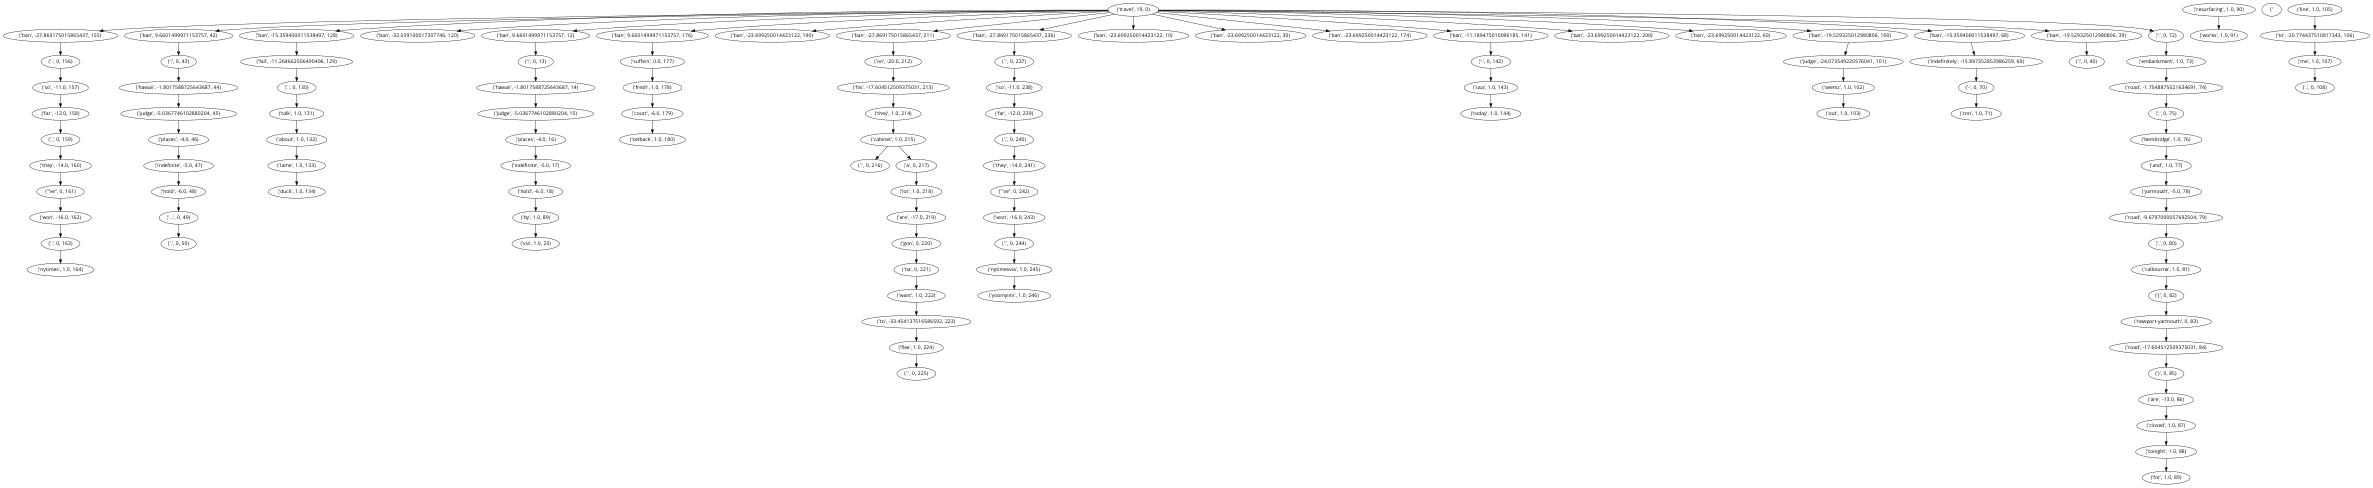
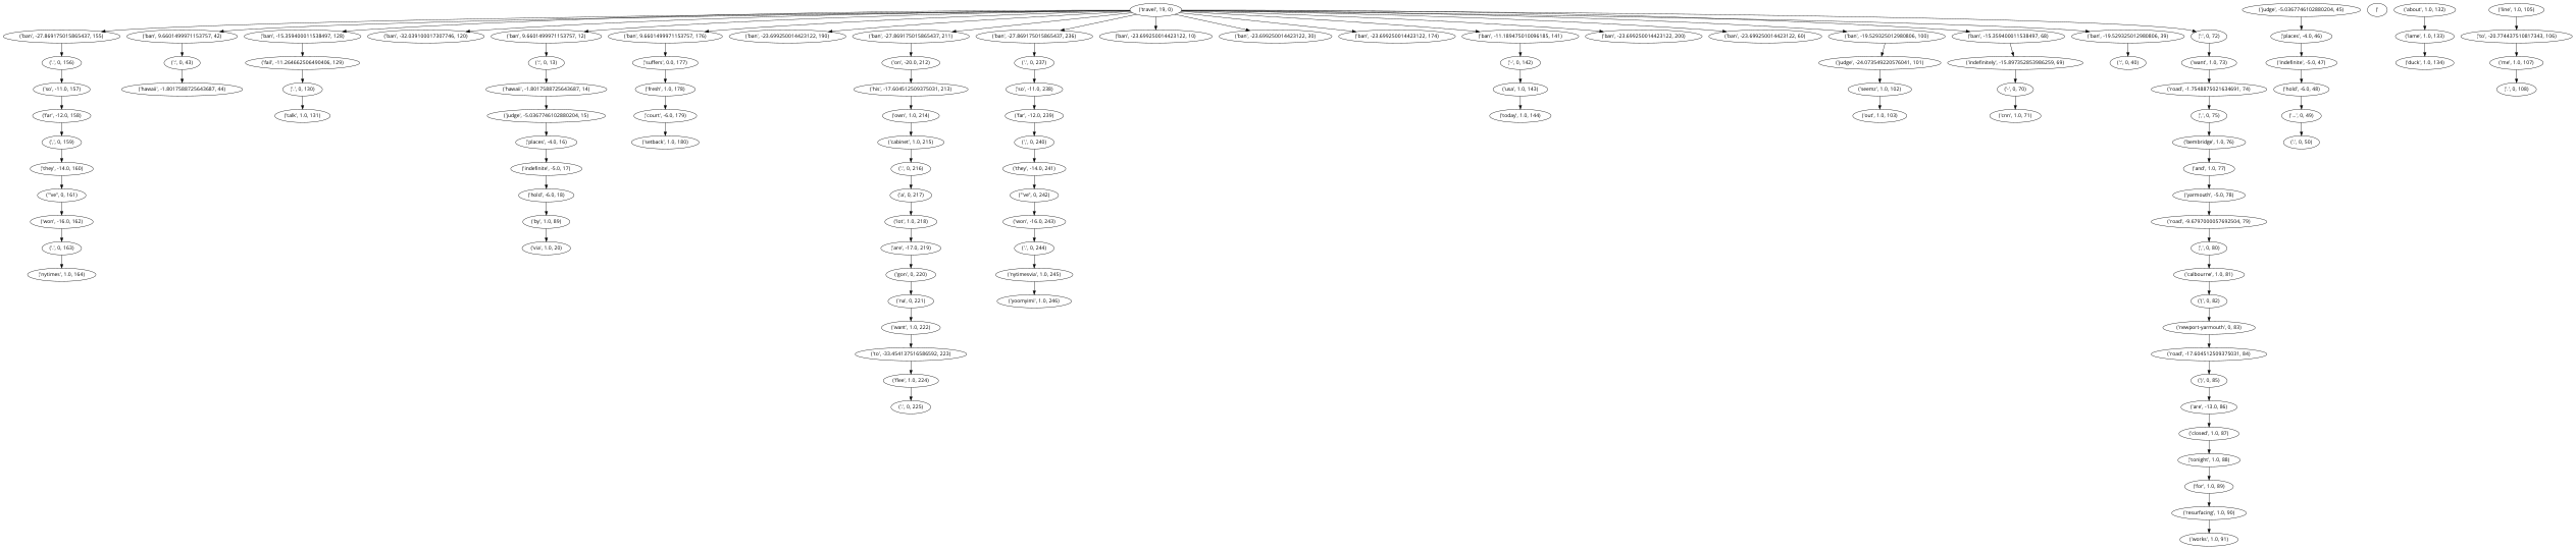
  strict digraph {
    fontname="Open Sans"
    node [fontname="Open Sans"]
    edge [fontname="Open Sans"]
    n1 [label="('by', 1.0, 89)"]
    "('via', 1.0, 20)"
-   "('embankment', 1.0, 73)"
+   "('embankment', 1.0, 73)" [label="('want', 1.0, 73)"]
    "('road', -1.7548875021634691, 74)"
    "(',', 0, 75)"
    "('(', 0, 82)"
    "('newport-yarmouth', 0, 83)"
    "('road', -17.604512509375031, 84)"
    "('ban', -27.869175015865437, 155)"
    "('.', 0, 156)"
    "('so', -11.0, 157)"
    "('and', 1.0, 77)"
    "('yarmouth', -5.0, 78)"
    "('road', -9.6797000057692504, 79)"
    "('...', 0, 49)"
    "('.', 0, 50)"
    "('.', 0, 216)"
    "('a', 0, 217)"
    "('lot', 1.0, 218)"
    "('calbourne', 1.0, 81)"
    "('travel', 19, 0)"
    "('ban', 9.6601499971153757, 42)"
    "('ban', -15.359400011538497, 128)"
    "('ban', -32.039100017307746, 120)"
    "('ban', 9.6601499971153757, 12)"
    "('ban', 9.6601499971153757, 176)"
    "('ban', -23.699250014423122, 190)"
    "('ban', -27.869175015865437, 211)"
    "('ban', -27.869175015865437, 236)"
    "('ban', -23.699250014423122, 10)"
    "('ban', -23.699250014423122, 30)"
    "('ban', -23.699250014423122, 174)"
    "('ban', -11.189475010096185, 141)"
    "('ban', -23.699250014423122, 200)"
    "('ban', -23.699250014423122, 60)"
    "('ban', -19.529325012980806, 100)"
    "('ban', -15.359400011538497, 68)"
    "('ban', -19.529325012980806, 39)"
    "(':', 0, 72)"
    "(':', 0, 43)"
    "('fail', -11.264662506490406, 129)"
    "(':', 0, 13)"
    n43 [label="('suffers', 0.0, 177)"]
    "('on', -20.0, 212)"
    "('.', 0, 237)"
    "('-', 0, 142)"
    "('judge', -24.073549220576041, 101)"
    "('indefinitely', -15.897352853986259, 69)"
    "(':', 0, 40)"
    "(')', 0, 85)"
    "('judge', -5.0367746102880204, 45)"
    "('places', -4.0, 46)"
    "('indefinite', -5.0, 47)"
    "('hold', -6.0, 48)"
    "('bembridge', 1.0, 76)"
    "('for', 1.0, 89)"
    "('resurfacing', 1.0, 90)"
    "('works', 1.0, 91)"
    "('hawaii', -1.8017588725643687, 44)"
    "('.', 0, 130)"
    "(\"'ve\", 0, 161)"
    "('won', -16.0, 162)"
    "('.', 0, 163)"
    "(\"'ve\", 0, 242)"
    "('won', -16.0, 243)"
    "('.', 0, 244)"
    "('court', -6.0, 179)"
    "('setback', 1.0, 180)"
    "('-', 0, 70)"
    "('cnn', 1.0, 71)"
    "('so', -11.0, 238)"
    "('far', -12.0, 239)"
    "(',', 0, 240)"
    "('places', -4.0, 16)"
    "('indefinite', -5.0, 17)"
    "('hold', -6.0, 18)"
    "('judge', -5.0367746102880204, 15)"
    "('usa', 1.0, 143)"
    "('today', 1.0, 144)"
    "('flee', 1.0, 224)"
    "('.', 0, 225)"
    "('seemz', 1.0, 102)"
    "('out', 1.0, 103)"
    "('cabinet', 1.0, 215)"
    "('hawaii', -1.8017588725643687, 14)"
    "('far', -12.0, 158)"
    "(',', 0, 159)"
    "('they', -14.0, 160)"
    "(',', 0, 80)"
    "('"
    "('nytimes', 1.0, 164)"
    "('nytimesvia', 1.0, 245)"
    "('yoomyimi', 1.0, 246)"
    "('are', -17.0, 219)"
    "('they', -14.0, 241)"
    "('fresh', 1.0, 178)"
    "('gon', 0, 220)"
    "('na', 0, 221)"
    "('want', 1.0, 222)"
    "('closed', 1.0, 87)"
    "('tonight', 1.0, 88)"
    "('talk', 1.0, 131)"
    "('about', 1.0, 132)"
    "('his', -17.604512509375031, 213)"
    "('to', -33.454137516586592, 223)"
    "('are', -13.0, 86)"
-   "('own', 1.0, 214)" [label="('they', 1.0, 214)"]
+   "('own', 1.0, 214)"
    "('lame', 1.0, 133)"
    "('duck', 1.0, 134)"
    "('line', 1.0, 105)"
    "('to', -20.774437510817343, 106)"
    "('me', 1.0, 107)"
    "('.', 0, 108)"
    n1 -> "('via', 1.0, 20)"
    "('embankment', 1.0, 73)" -> "('road', -1.7548875021634691, 74)"
    "('road', -1.7548875021634691, 74)" -> "(',', 0, 75)"
    "(',', 0, 75)" -> "('bembridge', 1.0, 76)"
    "('(', 0, 82)" -> "('newport-yarmouth', 0, 83)"
    "('newport-yarmouth', 0, 83)" -> "('road', -17.604512509375031, 84)"
    "('road', -17.604512509375031, 84)" -> "(')', 0, 85)"
    "('ban', -27.869175015865437, 155)" -> "('.', 0, 156)"
    "('.', 0, 156)" -> "('so', -11.0, 157)"
    "('so', -11.0, 157)" -> "('far', -12.0, 158)"
    "('and', 1.0, 77)" -> "('yarmouth', -5.0, 78)"
    "('yarmouth', -5.0, 78)" -> "('road', -9.6797000057692504, 79)"
    "('road', -9.6797000057692504, 79)" -> "(',', 0, 80)"
    "('...', 0, 49)" -> "('.', 0, 50)"
-   "('cabinet', 1.0, 215)" -> "('a', 0, 217)"
+   "('.', 0, 216)" -> "('a', 0, 217)"
    "('a', 0, 217)" -> "('lot', 1.0, 218)"
    "('lot', 1.0, 218)" -> "('are', -17.0, 219)"
    "('calbourne', 1.0, 81)" -> "('(', 0, 82)"
    "('travel', 19, 0)" -> "('ban', -27.869175015865437, 155)"
    "('travel', 19, 0)" -> "('ban', 9.6601499971153757, 42)"
    "('travel', 19, 0)" -> "('ban', -15.359400011538497, 128)"
    "('travel', 19, 0)" -> "('ban', -32.039100017307746, 120)"
    "('travel', 19, 0)" -> "('ban', 9.6601499971153757, 12)"
    "('travel', 19, 0)" -> "('ban', 9.6601499971153757, 176)"
    "('travel', 19, 0)" -> "('ban', -23.699250014423122, 190)"
    "('travel', 19, 0)" -> "('ban', -27.869175015865437, 211)"
    "('travel', 19, 0)" -> "('ban', -27.869175015865437, 236)"
    "('travel', 19, 0)" -> "('ban', -23.699250014423122, 10)"
    "('travel', 19, 0)" -> "('ban', -23.699250014423122, 30)"
    "('travel', 19, 0)" -> "('ban', -23.699250014423122, 174)"
    "('travel', 19, 0)" -> "('ban', -11.189475010096185, 141)"
    "('travel', 19, 0)" -> "('ban', -23.699250014423122, 200)"
    "('travel', 19, 0)" -> "('ban', -23.699250014423122, 60)"
    "('travel', 19, 0)" -> "('ban', -19.529325012980806, 100)"
    "('travel', 19, 0)" -> "('ban', -15.359400011538497, 68)"
    "('travel', 19, 0)" -> "('ban', -19.529325012980806, 39)"
    "('travel', 19, 0)" -> "(':', 0, 72)"
    "('ban', 9.6601499971153757, 42)" -> "(':', 0, 43)"
    "('ban', -15.359400011538497, 128)" -> "('fail', -11.264662506490406, 129)"
    "('ban', 9.6601499971153757, 12)" -> "(':', 0, 13)"
    "('ban', 9.6601499971153757, 176)" -> n43
    "('ban', -27.869175015865437, 211)" -> "('on', -20.0, 212)"
    "('ban', -27.869175015865437, 236)" -> "('.', 0, 237)"
    "('ban', -11.189475010096185, 141)" -> "('-', 0, 142)"
    "('ban', -19.529325012980806, 100)" -> "('judge', -24.073549220576041, 101)"
    "('ban', -15.359400011538497, 68)" -> "('indefinitely', -15.897352853986259, 69)"
    "('ban', -19.529325012980806, 39)" -> "(':', 0, 40)"
    "(':', 0, 72)" -> "('embankment', 1.0, 73)"
    "(':', 0, 43)" -> "('hawaii', -1.8017588725643687, 44)"
    "('fail', -11.264662506490406, 129)" -> "('.', 0, 130)"
    "(':', 0, 13)" -> "('hawaii', -1.8017588725643687, 14)"
    n43 -> "('fresh', 1.0, 178)"
    "('on', -20.0, 212)" -> "('his', -17.604512509375031, 213)"
    "('.', 0, 237)" -> "('so', -11.0, 238)"
    "('-', 0, 142)" -> "('usa', 1.0, 143)"
    "('judge', -24.073549220576041, 101)" -> "('seemz', 1.0, 102)"
    "('indefinitely', -15.897352853986259, 69)" -> "('-', 0, 70)"
    "(')', 0, 85)" -> "('are', -13.0, 86)"
    "('judge', -5.0367746102880204, 45)" -> "('places', -4.0, 46)"
    "('places', -4.0, 46)" -> "('indefinite', -5.0, 47)"
    "('indefinite', -5.0, 47)" -> "('hold', -6.0, 48)"
    "('hold', -6.0, 48)" -> "('...', 0, 49)"
    "('bembridge', 1.0, 76)" -> "('and', 1.0, 77)"
+   "('for', 1.0, 89)" -> "('resurfacing', 1.0, 90)"
    "('resurfacing', 1.0, 90)" -> "('works', 1.0, 91)"
-   "('hawaii', -1.8017588725643687, 44)" -> "('judge', -5.0367746102880204, 45)"
    "('.', 0, 130)" -> "('talk', 1.0, 131)"
    "(\"'ve\", 0, 161)" -> "('won', -16.0, 162)"
    "('won', -16.0, 162)" -> "('.', 0, 163)"
    "('.', 0, 163)" -> "('nytimes', 1.0, 164)"
    "(\"'ve\", 0, 242)" -> "('won', -16.0, 243)"
    "('won', -16.0, 243)" -> "('.', 0, 244)"
    "('.', 0, 244)" -> "('nytimesvia', 1.0, 245)"
    "('court', -6.0, 179)" -> "('setback', 1.0, 180)"
    "('-', 0, 70)" -> "('cnn', 1.0, 71)"
    "('so', -11.0, 238)" -> "('far', -12.0, 239)"
    "('far', -12.0, 239)" -> "(',', 0, 240)"
    "(',', 0, 240)" -> "('they', -14.0, 241)"
    "('places', -4.0, 16)" -> "('indefinite', -5.0, 17)"
    "('indefinite', -5.0, 17)" -> "('hold', -6.0, 18)"
    "('hold', -6.0, 18)" -> n1
    "('judge', -5.0367746102880204, 15)" -> "('places', -4.0, 16)"
    "('usa', 1.0, 143)" -> "('today', 1.0, 144)"
    "('flee', 1.0, 224)" -> "('.', 0, 225)"
    "('seemz', 1.0, 102)" -> "('out', 1.0, 103)"
    "('cabinet', 1.0, 215)" -> "('.', 0, 216)"
    "('hawaii', -1.8017588725643687, 14)" -> "('judge', -5.0367746102880204, 15)"
    "('far', -12.0, 158)" -> "(',', 0, 159)"
    "(',', 0, 159)" -> "('they', -14.0, 160)"
    "('they', -14.0, 160)" -> "(\"'ve\", 0, 161)"
    "(',', 0, 80)" -> "('calbourne', 1.0, 81)"
    "('nytimesvia', 1.0, 245)" -> "('yoomyimi', 1.0, 246)"
    "('are', -17.0, 219)" -> "('gon', 0, 220)"
    "('they', -14.0, 241)" -> "(\"'ve\", 0, 242)"
    "('fresh', 1.0, 178)" -> "('court', -6.0, 179)"
    "('gon', 0, 220)" -> "('na', 0, 221)"
    "('na', 0, 221)" -> "('want', 1.0, 222)"
    "('want', 1.0, 222)" -> "('to', -33.454137516586592, 223)"
    "('closed', 1.0, 87)" -> "('tonight', 1.0, 88)"
    "('tonight', 1.0, 88)" -> "('for', 1.0, 89)"
-   "('talk', 1.0, 131)" -> "('about', 1.0, 132)"
    "('about', 1.0, 132)" -> "('lame', 1.0, 133)"
    "('his', -17.604512509375031, 213)" -> "('own', 1.0, 214)"
    "('to', -33.454137516586592, 223)" -> "('flee', 1.0, 224)"
    "('are', -13.0, 86)" -> "('closed', 1.0, 87)"
    "('own', 1.0, 214)" -> "('cabinet', 1.0, 215)"
    "('lame', 1.0, 133)" -> "('duck', 1.0, 134)"
    "('line', 1.0, 105)" -> "('to', -20.774437510817343, 106)"
    "('to', -20.774437510817343, 106)" -> "('me', 1.0, 107)"
    "('me', 1.0, 107)" -> "('.', 0, 108)"
  }
